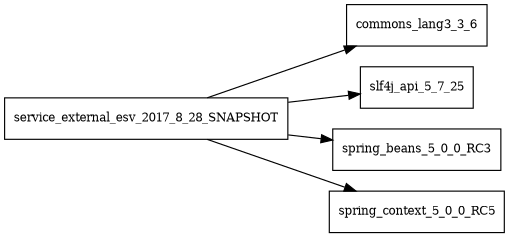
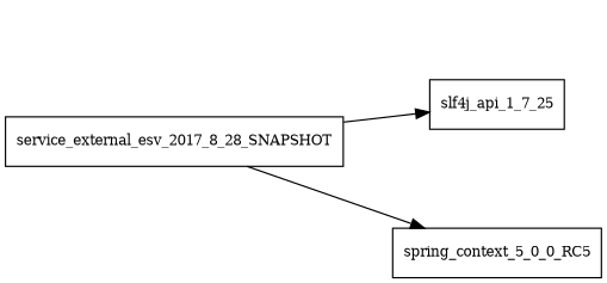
  digraph {
    rankdir=LR
    node [fontsize=10.0 shape=box]
    service_external_esv_2017_8_28_SNAPSHOT
-   commons_lang3_3_6
-   slf4j_api_1_7_25 [label=slf4j_api_5_7_25]
-   spring_beans_5_0_0_RC3
+   slf4j_api_1_7_25
    n5 [label=spring_context_5_0_0_RC5]
-   service_external_esv_2017_8_28_SNAPSHOT -> commons_lang3_3_6
    service_external_esv_2017_8_28_SNAPSHOT -> slf4j_api_1_7_25
-   service_external_esv_2017_8_28_SNAPSHOT -> spring_beans_5_0_0_RC3
    service_external_esv_2017_8_28_SNAPSHOT -> n5
  }
